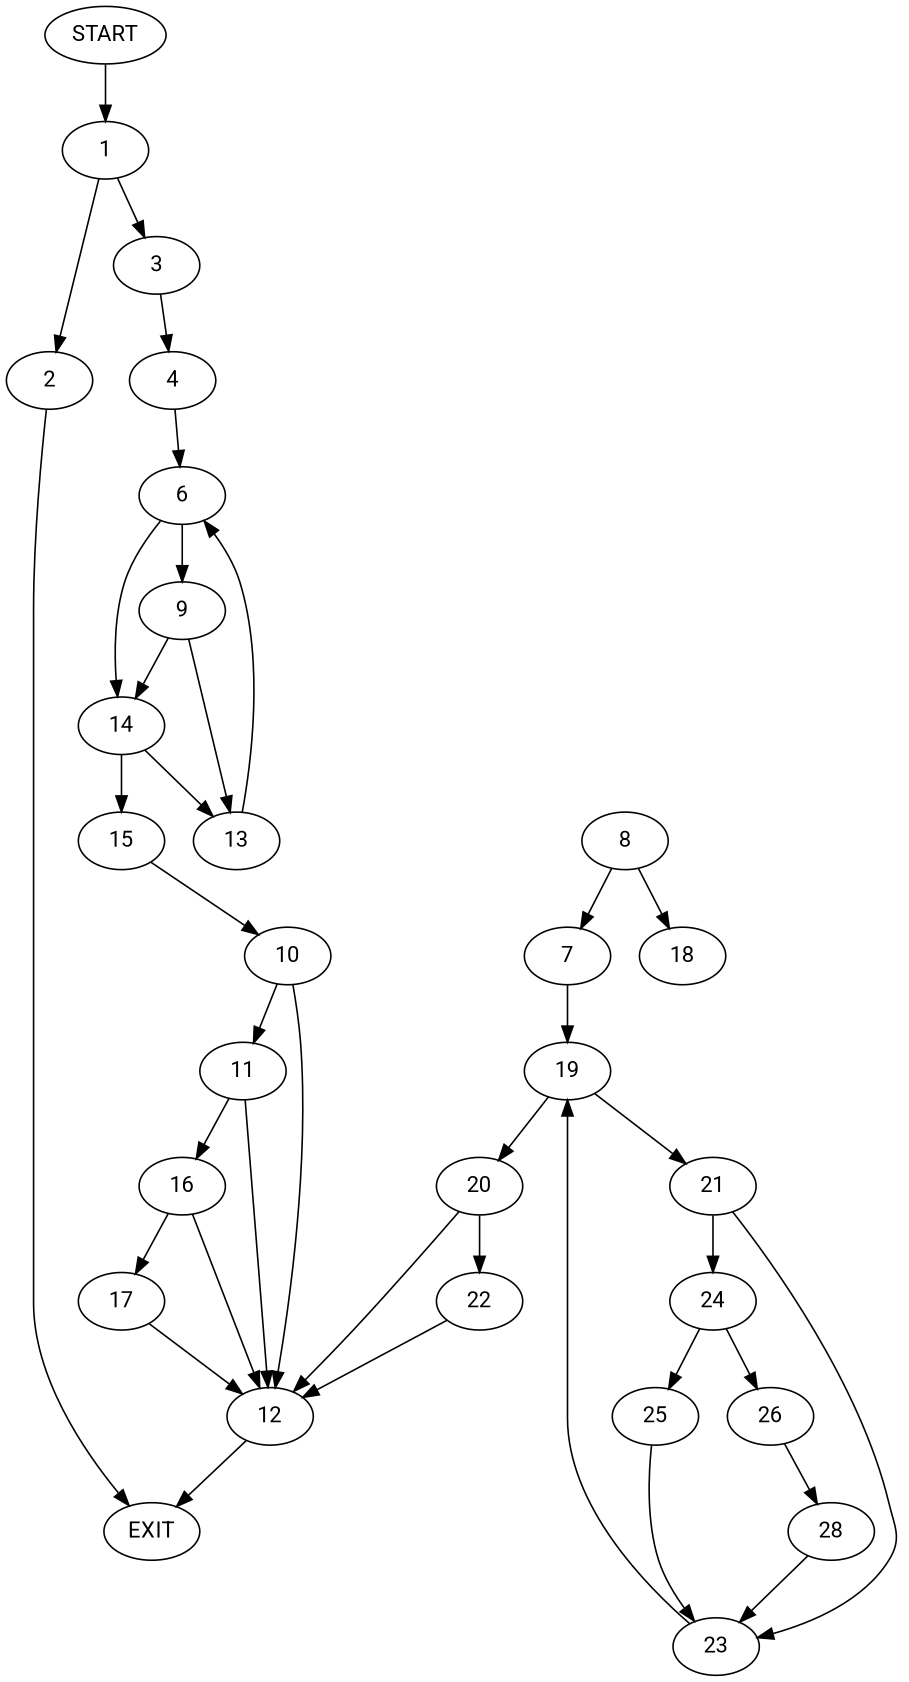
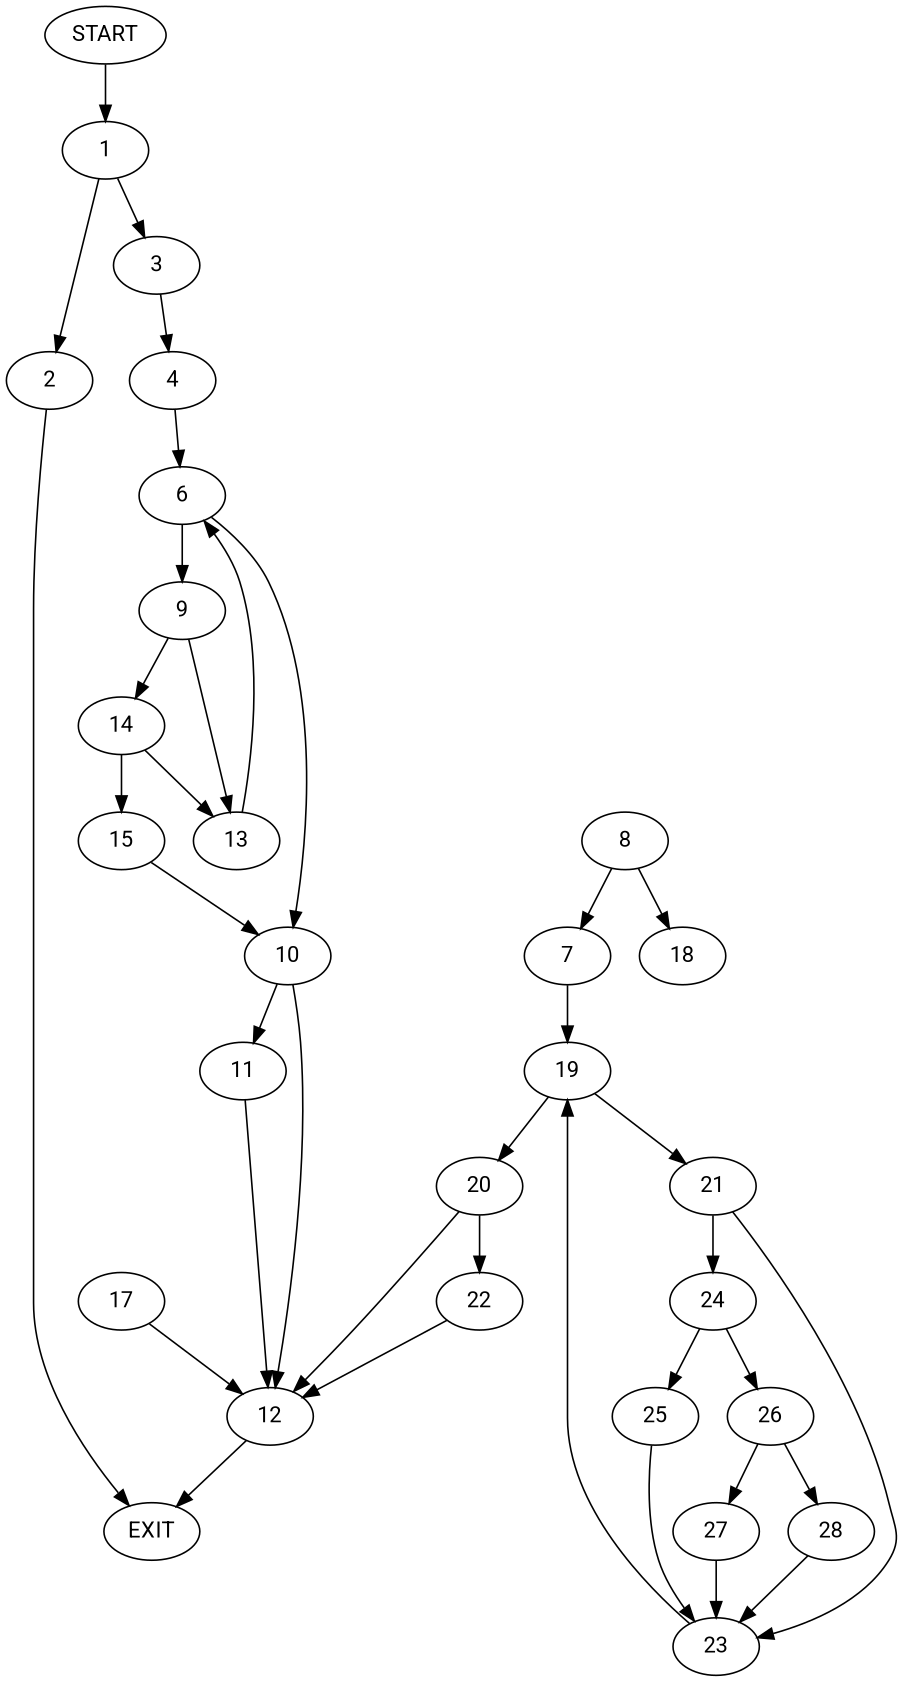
  digraph {
    fontname=Roboto
    node [fontname=Roboto]
    edge [fontname=Roboto]
    n1 [label=START]
    1
    2
    3
    n5 [label=EXIT]
    4
    6
    9
    10
    7
    19
    8
    18
    13
    14
    11
    12
    20
    21
    15
-   16
    17
    22
    23
    24
    25
    26
+   27
    28
    n1 -> 1
    1 -> 2
    1 -> 3
    2 -> n5
    3 -> 4
    4 -> 6
    6 -> 9
-   6 -> 14
+   6 -> 10
    9 -> 13
    9 -> 14
    10 -> 11
    10 -> 12
    7 -> 19
    19 -> 20
    19 -> 21
    8 -> 7
    8 -> 18
    13 -> 6
    14 -> 13
    14 -> 15
    11 -> 12
-   11 -> 16
    12 -> n5
    20 -> 12
    20 -> 22
    21 -> 23
    21 -> 24
    15 -> 10
-   16 -> 12
-   16 -> 17
    17 -> 12
    22 -> 12
    23 -> 19
    24 -> 25
    24 -> 26
    25 -> 23
+   26 -> 27
    26 -> 28
+   27 -> 23
    28 -> 23
  }
